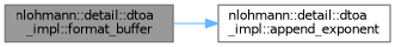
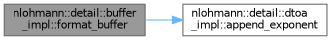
  digraph {
    rankdir=LR
    node [fontname=Helvetica fontsize=10 shape=box style=filled]
-   n1 [color=gray40 fillcolor=grey60 fontcolor=black height=0.2 label="nlohmann::detail::dtoa\l_impl::format_buffer" width=0.4]
+   n1 [color=gray40 fillcolor=grey60 fontcolor=black height=0.2 label="nlohmann::detail::buffer\l_impl::format_buffer" width=0.4]
    n2 [color=grey40 fillcolor=white height=0.2 label="nlohmann::detail::dtoa\l_impl::append_exponent" width=0.4]
    n1 -> n2 [color=steelblue1 fontname=Helvetica fontsize=10 labelfontname=Helvetica labelfontsize=10 style=solid]
  }
